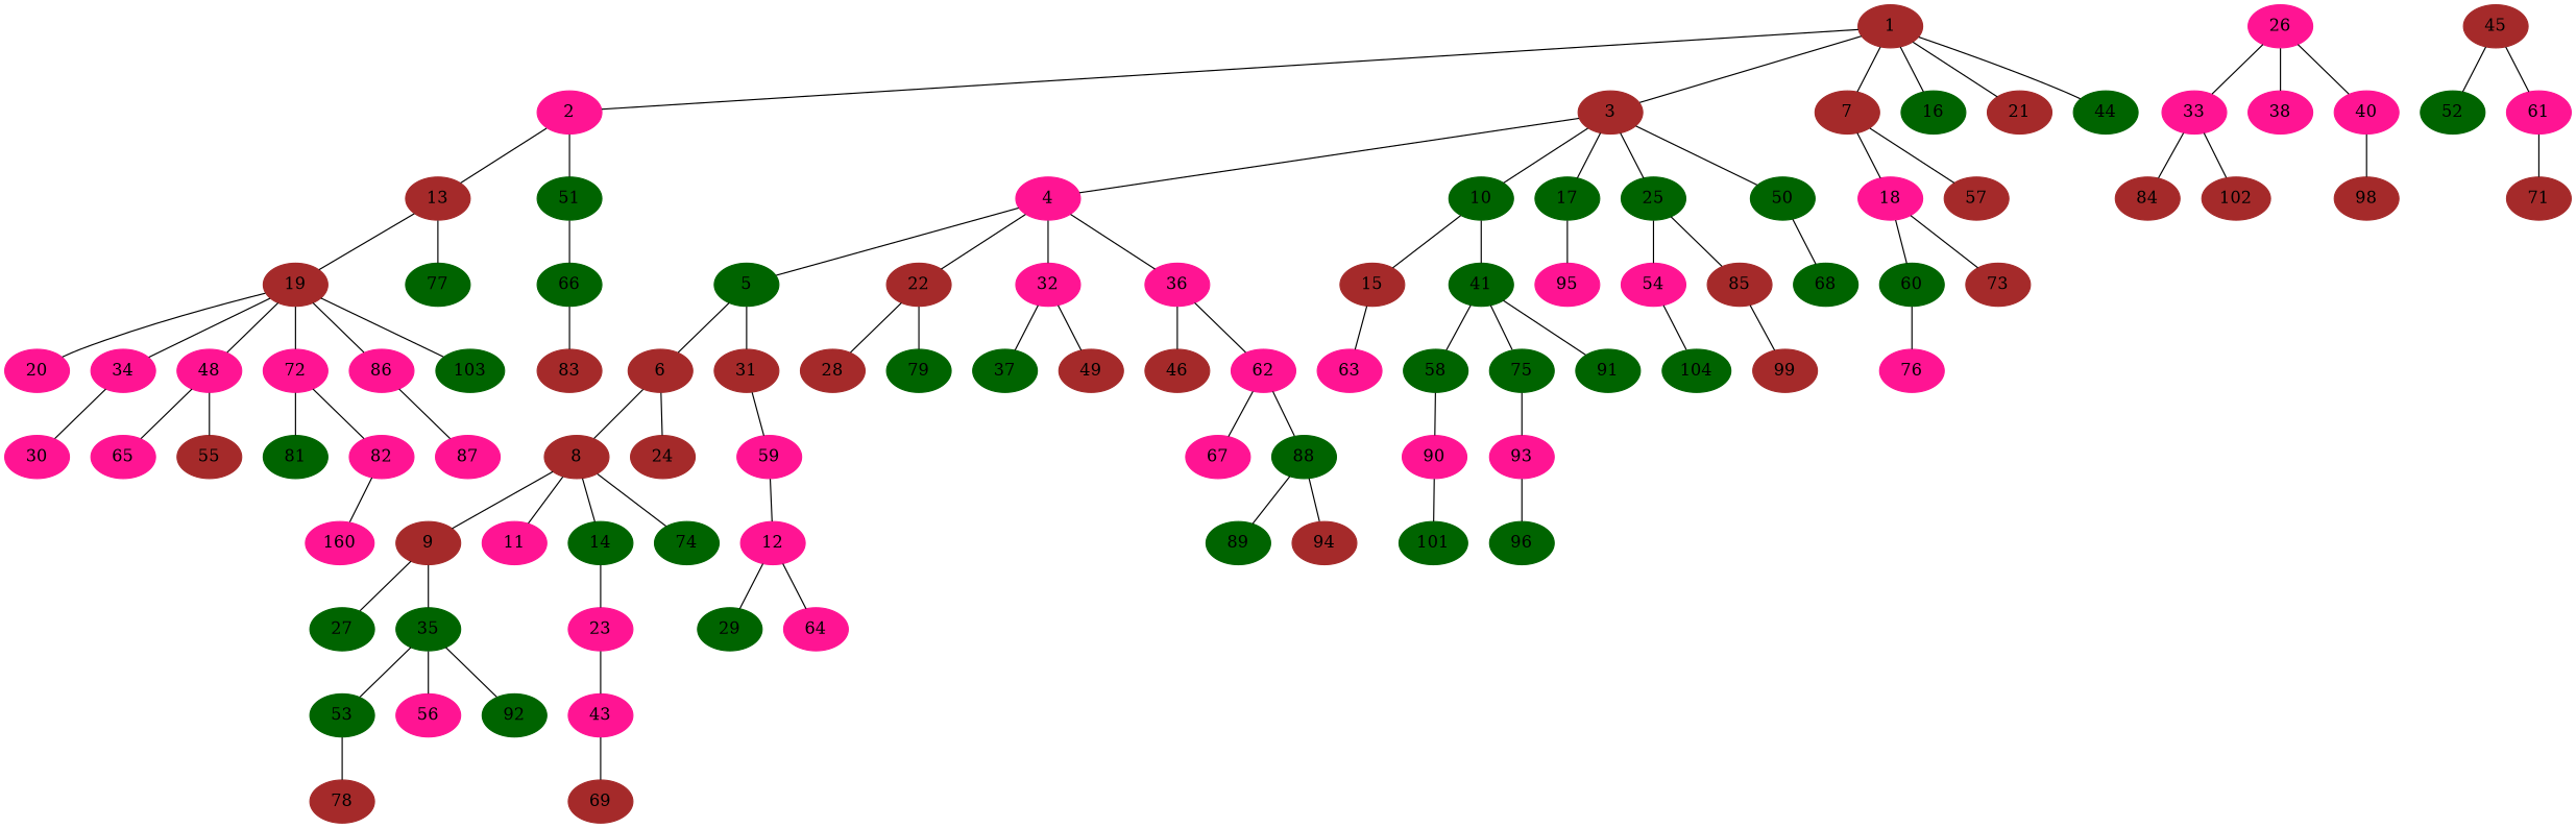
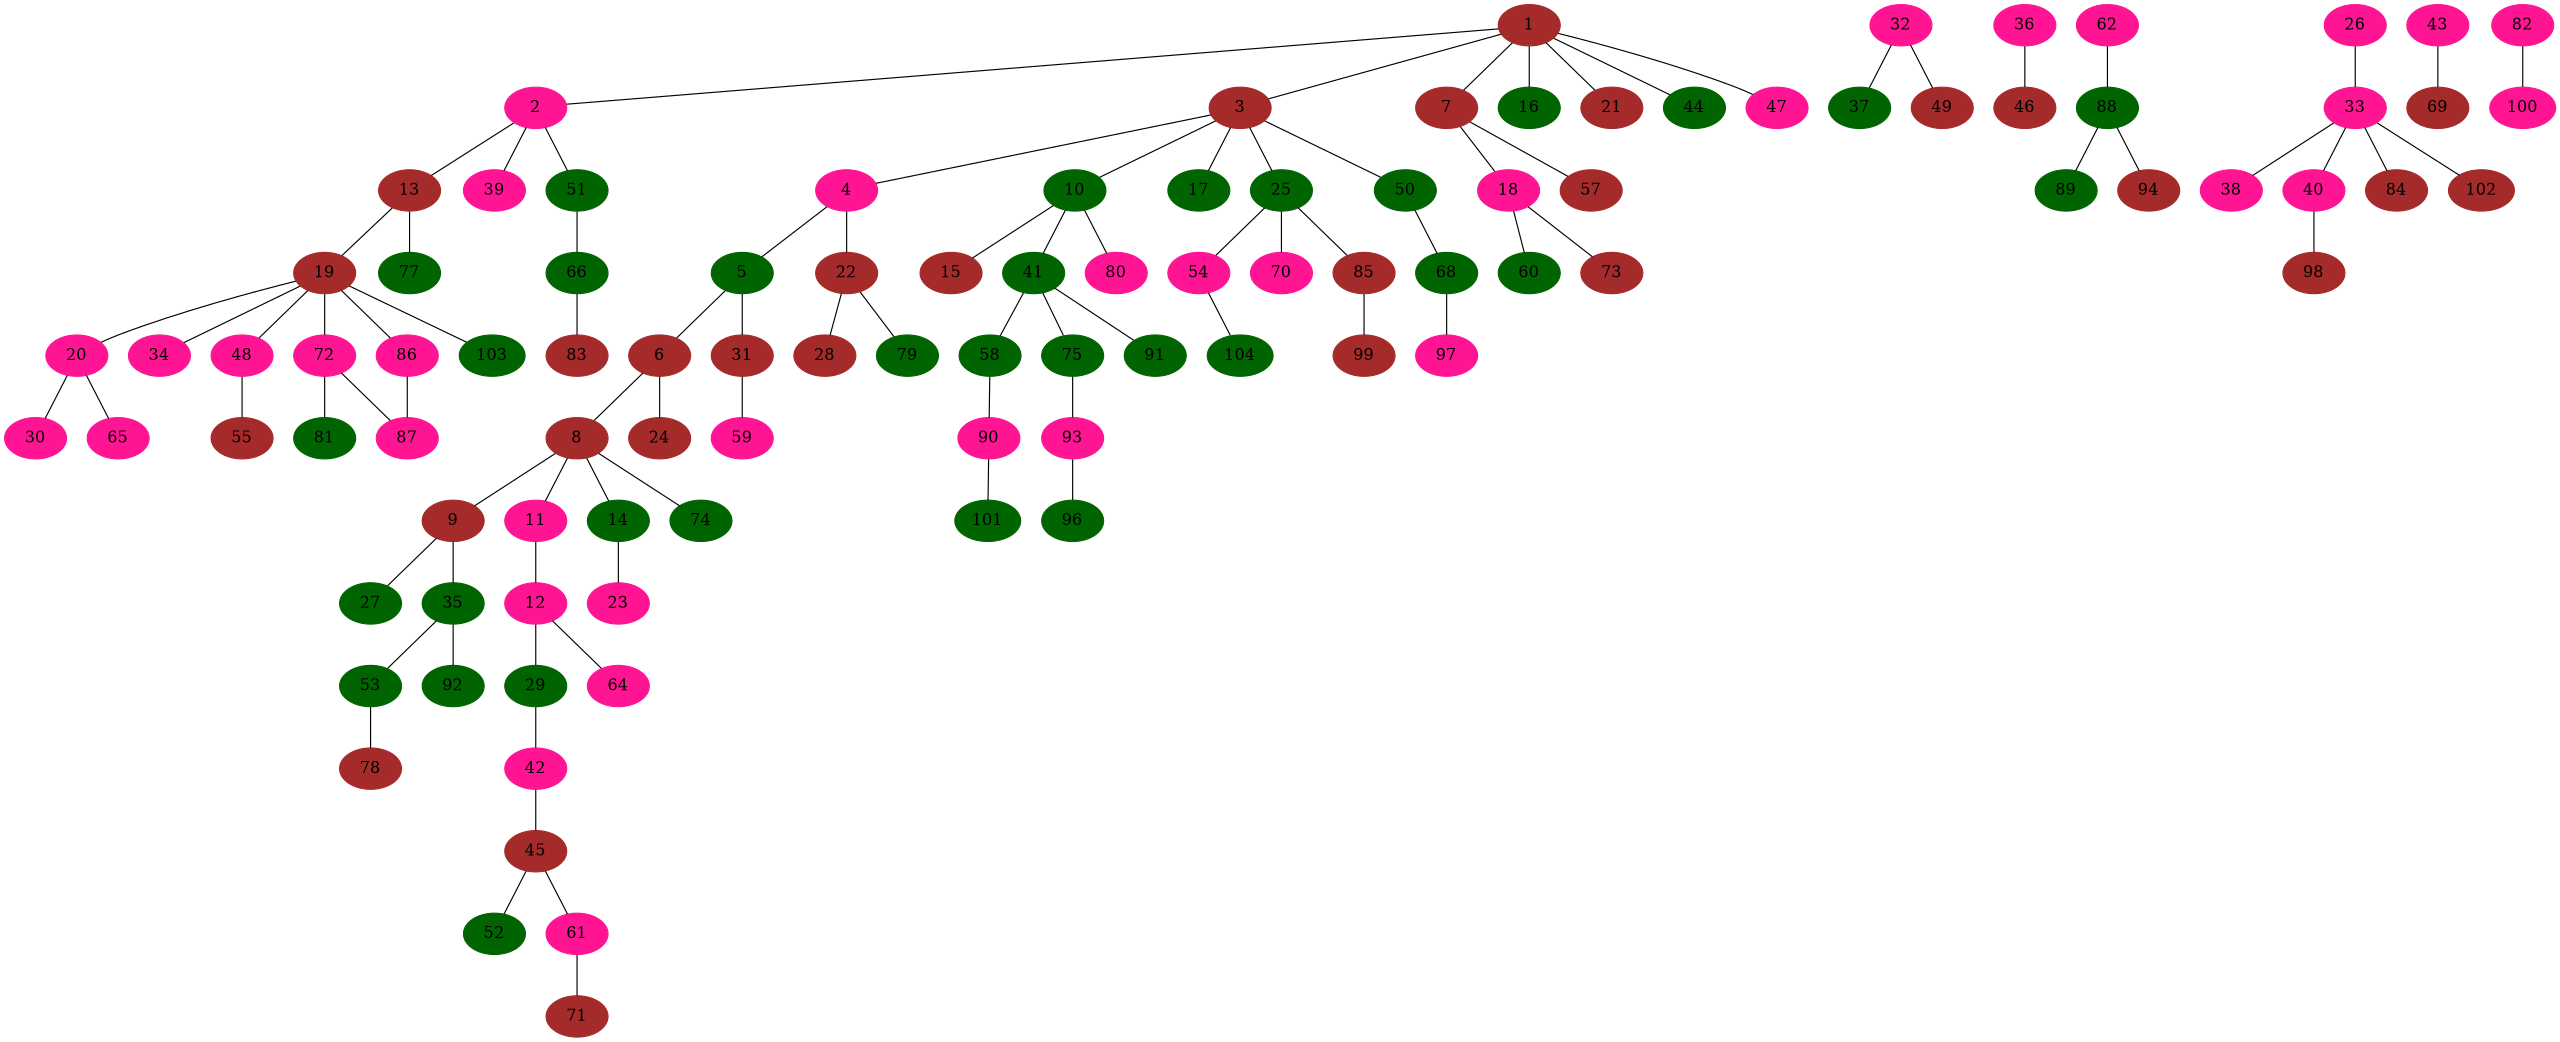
  graph {
    node [color=deeppink style=filled]
    1 [color=brown]
    2
    3 [color=brown]
    7 [color=brown]
    16 [color=darkgreen]
    21 [color=brown]
    44 [color=darkgreen]
+   47
    13 [color=brown]
+   39
    51 [color=darkgreen]
    4
    10 [color=darkgreen]
    17 [color=darkgreen]
    25 [color=darkgreen]
    50 [color=darkgreen]
    18
    57 [color=brown]
    19 [color=brown]
    77 [color=darkgreen]
    66 [color=darkgreen]
    5 [color=darkgreen]
    22 [color=brown]
    32
    36
    15 [color=brown]
    41 [color=darkgreen]
-   95
+   80
    54
+   70
    85 [color=brown]
    68 [color=darkgreen]
    6 [color=brown]
    31 [color=brown]
    28 [color=brown]
    79 [color=darkgreen]
    37 [color=darkgreen]
    49 [color=brown]
    46 [color=brown]
    62
    8 [color=brown]
    24 [color=brown]
    59
    9 [color=brown]
    11
    14 [color=darkgreen]
    74 [color=darkgreen]
    60 [color=darkgreen]
    73 [color=brown]
    27 [color=darkgreen]
    35 [color=darkgreen]
    12
    23
    53 [color=darkgreen]
-   56
    92 [color=darkgreen]
-   63
    58 [color=darkgreen]
    75 [color=darkgreen]
    91 [color=darkgreen]
    29 [color=darkgreen]
    64
    26
    33
    38
+   42
    20
    34
    48
    72
    86
    103 [color=darkgreen]
    43
-   76
    30
    65
    55 [color=brown]
    81 [color=darkgreen]
    82
    87
    69 [color=brown]
    104 [color=darkgreen]
    99 [color=brown]
    40
    84 [color=brown]
    102 [color=brown]
    45 [color=brown]
    98 [color=brown]
    78 [color=brown]
-   67
    88 [color=darkgreen]
    90
    93
    52 [color=darkgreen]
    61
    71 [color=brown]
+   97
    83 [color=brown]
    101 [color=darkgreen]
    89 [color=darkgreen]
    94 [color=brown]
-   100 [label=160]
+   100
    96 [color=darkgreen]
    1 -- 2
    1 -- 3
    1 -- 7
    1 -- 16
    1 -- 21
    1 -- 44
+   1 -- 47
    2 -- 13
+   2 -- 39
    2 -- 51
    3 -- 4
    3 -- 10
    3 -- 17
    3 -- 25
    3 -- 50
    7 -- 18
    7 -- 57
    13 -- 19
    13 -- 77
    51 -- 66
    4 -- 5
    4 -- 22
-   4 -- 32
-   4 -- 36
    10 -- 15
    10 -- 41
-   17 -- 95
+   10 -- 80
    25 -- 54
+   25 -- 70
    25 -- 85
    50 -- 68
    18 -- 60
    18 -- 73
    19 -- 20
    19 -- 34
    19 -- 48
    19 -- 72
    19 -- 86
    19 -- 103
    66 -- 83
    5 -- 6
    5 -- 31
    22 -- 28
    22 -- 79
    32 -- 37
    32 -- 49
    36 -- 46
-   36 -- 62
-   15 -- 63
    41 -- 58
    41 -- 75
    41 -- 91
    54 -- 104
    85 -- 99
+   68 -- 97
    6 -- 8
    6 -- 24
    31 -- 59
-   62 -- 67
    62 -- 88
    8 -- 9
    8 -- 11
    8 -- 14
    8 -- 74
    9 -- 27
    9 -- 35
-   59 -- 12
+   11 -- 12
    14 -- 23
-   60 -- 76
    35 -- 53
-   35 -- 56
    35 -- 92
    12 -- 29
    12 -- 64
-   23 -- 43
    53 -- 78
    58 -- 90
    75 -- 93
+   29 -- 42
    26 -- 33
-   26 -- 38
-   26 -- 40
+   33 -- 38
+   33 -- 40
    33 -- 84
    33 -- 102
-   34 -- 30
-   48 -- 65
+   42 -- 45
+   20 -- 30
+   20 -- 65
    48 -- 55
    72 -- 81
-   72 -- 82
+   72 -- 87
    86 -- 87
    43 -- 69
    82 -- 100
    40 -- 98
    45 -- 52
    45 -- 61
    88 -- 89
    88 -- 94
    90 -- 101
    93 -- 96
    61 -- 71
  }
